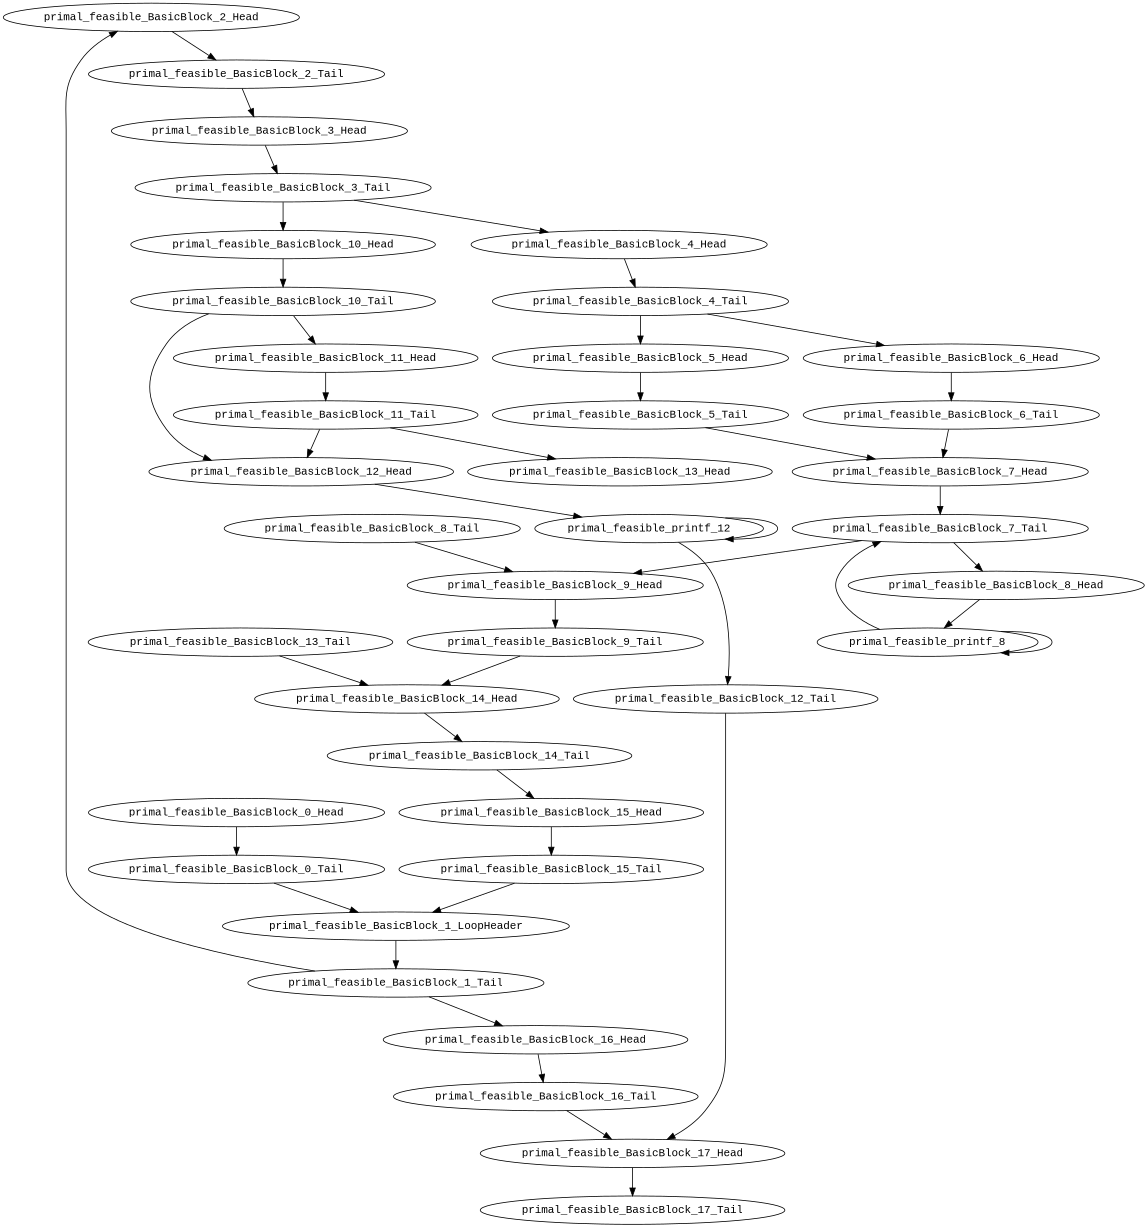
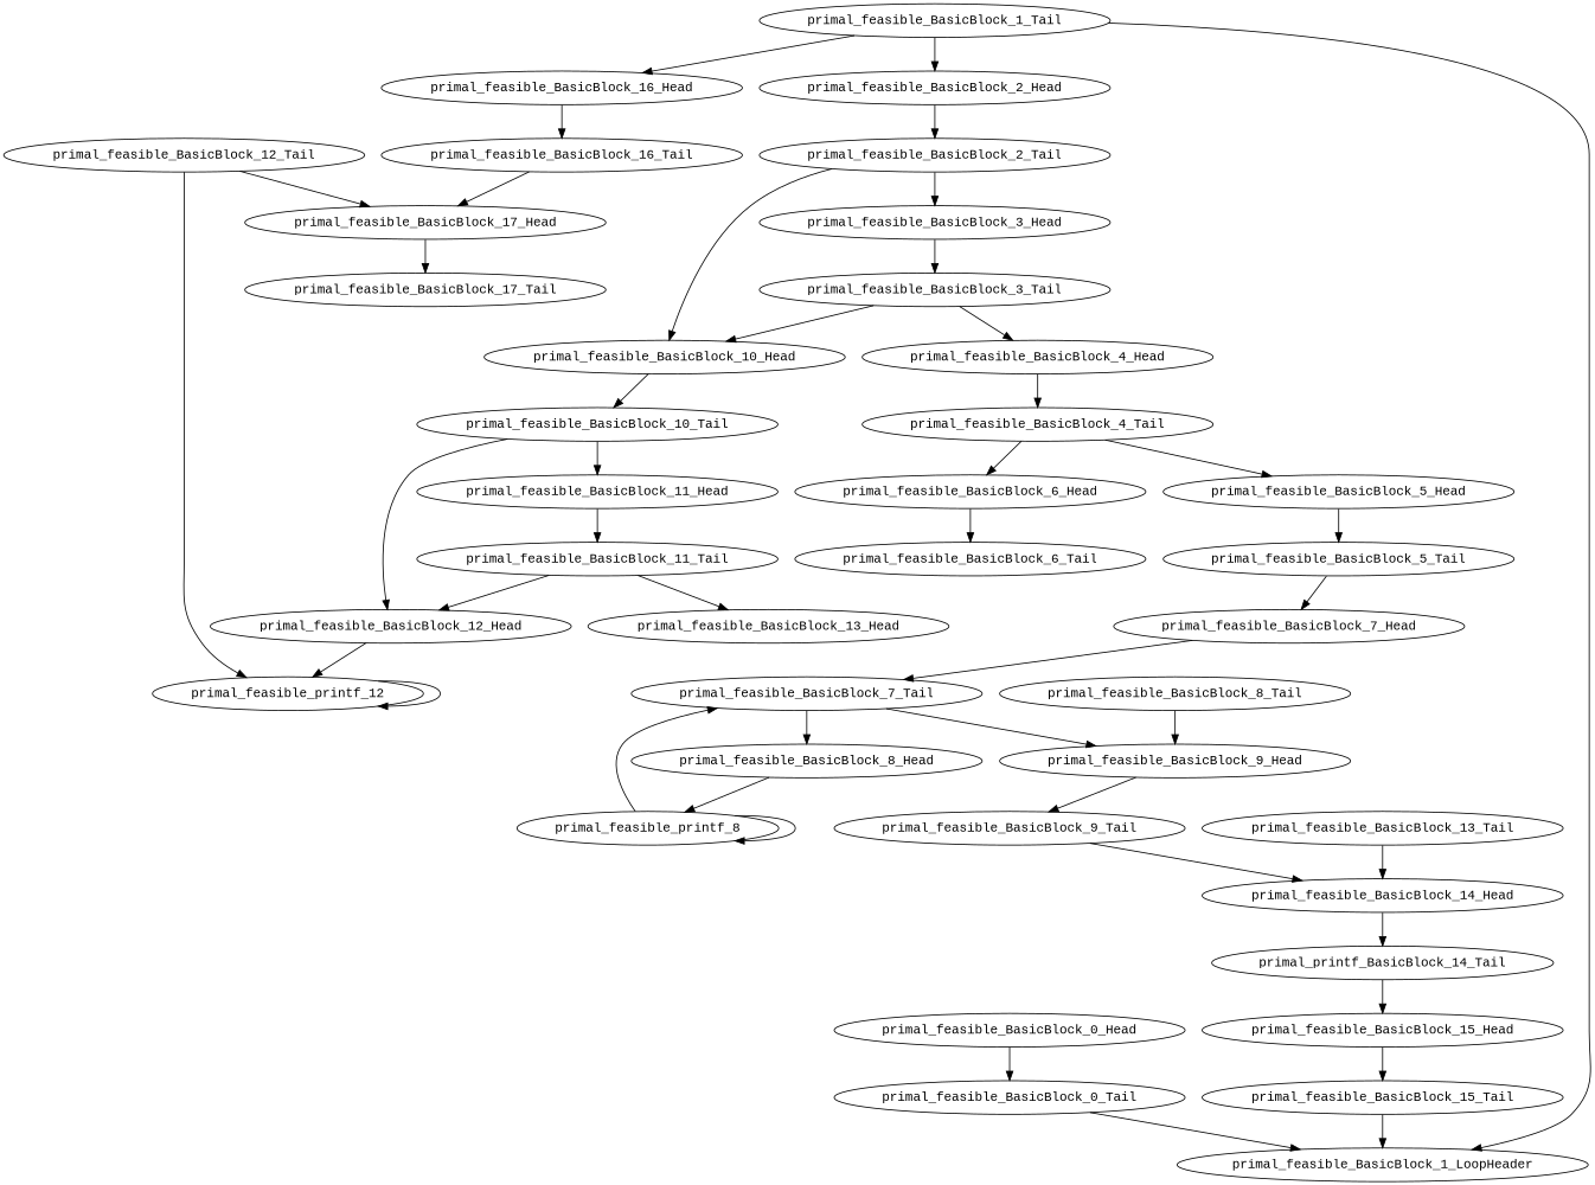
  digraph {
    fontname="Liberation Mono"
    node [fontname="Liberation Mono"]
    edge [fontname="Liberation Mono"]
    primal_feasible_BasicBlock_2_Head
    primal_feasible_BasicBlock_2_Tail
    primal_feasible_BasicBlock_10_Head
    primal_feasible_BasicBlock_3_Head
    primal_feasible_BasicBlock_10_Tail
    primal_feasible_BasicBlock_3_Tail
    primal_feasible_BasicBlock_0_Head
    primal_feasible_BasicBlock_0_Tail
    primal_feasible_BasicBlock_1_LoopHeader
    primal_feasible_BasicBlock_1_Tail
    primal_feasible_BasicBlock_4_Tail
    primal_feasible_BasicBlock_5_Head
    primal_feasible_BasicBlock_6_Head
    primal_feasible_BasicBlock_5_Tail
    primal_feasible_BasicBlock_6_Tail
    primal_feasible_BasicBlock_7_Head
    primal_feasible_BasicBlock_16_Tail
    primal_feasible_BasicBlock_17_Head
    primal_feasible_BasicBlock_17_Tail
    primal_feasible_printf_8
    primal_feasible_BasicBlock_7_Tail
    primal_feasible_BasicBlock_8_Tail
    primal_feasible_BasicBlock_9_Head
    primal_feasible_BasicBlock_9_Tail
    primal_feasible_printf_12
    primal_feasible_BasicBlock_12_Tail
    primal_feasible_BasicBlock_8_Head
    primal_feasible_BasicBlock_4_Head
    primal_feasible_BasicBlock_14_Head
-   primal_feasible_BasicBlock_14_Tail
+   primal_feasible_BasicBlock_14_Tail [label=primal_printf_BasicBlock_14_Tail]
    primal_feasible_BasicBlock_15_Head
    primal_feasible_BasicBlock_15_Tail
    primal_feasible_BasicBlock_12_Head
    primal_feasible_BasicBlock_11_Head
    primal_feasible_BasicBlock_11_Tail
    primal_feasible_BasicBlock_16_Head
    primal_feasible_BasicBlock_13_Head
    primal_feasible_BasicBlock_13_Tail
    primal_feasible_BasicBlock_2_Head -> primal_feasible_BasicBlock_2_Tail
+   primal_feasible_BasicBlock_2_Tail -> primal_feasible_BasicBlock_10_Head
    primal_feasible_BasicBlock_2_Tail -> primal_feasible_BasicBlock_3_Head
    primal_feasible_BasicBlock_10_Head -> primal_feasible_BasicBlock_10_Tail
    primal_feasible_BasicBlock_3_Head -> primal_feasible_BasicBlock_3_Tail
    primal_feasible_BasicBlock_10_Tail -> primal_feasible_BasicBlock_12_Head
    primal_feasible_BasicBlock_10_Tail -> primal_feasible_BasicBlock_11_Head
    primal_feasible_BasicBlock_3_Tail -> primal_feasible_BasicBlock_10_Head
    primal_feasible_BasicBlock_3_Tail -> primal_feasible_BasicBlock_4_Head
    primal_feasible_BasicBlock_0_Head -> primal_feasible_BasicBlock_0_Tail
    primal_feasible_BasicBlock_0_Tail -> primal_feasible_BasicBlock_1_LoopHeader
-   primal_feasible_BasicBlock_1_LoopHeader -> primal_feasible_BasicBlock_1_Tail
+   primal_feasible_BasicBlock_1_Tail -> primal_feasible_BasicBlock_1_LoopHeader
    primal_feasible_BasicBlock_1_Tail -> primal_feasible_BasicBlock_2_Head
    primal_feasible_BasicBlock_1_Tail -> primal_feasible_BasicBlock_16_Head
    primal_feasible_BasicBlock_4_Tail -> primal_feasible_BasicBlock_5_Head
    primal_feasible_BasicBlock_4_Tail -> primal_feasible_BasicBlock_6_Head
    primal_feasible_BasicBlock_5_Head -> primal_feasible_BasicBlock_5_Tail
    primal_feasible_BasicBlock_6_Head -> primal_feasible_BasicBlock_6_Tail
    primal_feasible_BasicBlock_5_Tail -> primal_feasible_BasicBlock_7_Head
-   primal_feasible_BasicBlock_6_Tail -> primal_feasible_BasicBlock_7_Head
    primal_feasible_BasicBlock_7_Head -> primal_feasible_BasicBlock_7_Tail
    primal_feasible_BasicBlock_16_Tail -> primal_feasible_BasicBlock_17_Head
    primal_feasible_BasicBlock_17_Head -> primal_feasible_BasicBlock_17_Tail
    primal_feasible_printf_8 -> primal_feasible_printf_8
    primal_feasible_printf_8 -> primal_feasible_BasicBlock_7_Tail
    primal_feasible_BasicBlock_7_Tail -> primal_feasible_BasicBlock_9_Head
    primal_feasible_BasicBlock_7_Tail -> primal_feasible_BasicBlock_8_Head
    primal_feasible_BasicBlock_8_Tail -> primal_feasible_BasicBlock_9_Head
    primal_feasible_BasicBlock_9_Head -> primal_feasible_BasicBlock_9_Tail
    primal_feasible_BasicBlock_9_Tail -> primal_feasible_BasicBlock_14_Head
    primal_feasible_printf_12 -> primal_feasible_printf_12
-   primal_feasible_printf_12 -> primal_feasible_BasicBlock_12_Tail
+   primal_feasible_BasicBlock_12_Tail -> primal_feasible_printf_12
    primal_feasible_BasicBlock_12_Tail -> primal_feasible_BasicBlock_17_Head
    primal_feasible_BasicBlock_8_Head -> primal_feasible_printf_8
    primal_feasible_BasicBlock_4_Head -> primal_feasible_BasicBlock_4_Tail
    primal_feasible_BasicBlock_14_Head -> primal_feasible_BasicBlock_14_Tail
    primal_feasible_BasicBlock_14_Tail -> primal_feasible_BasicBlock_15_Head
    primal_feasible_BasicBlock_15_Head -> primal_feasible_BasicBlock_15_Tail
    primal_feasible_BasicBlock_15_Tail -> primal_feasible_BasicBlock_1_LoopHeader
    primal_feasible_BasicBlock_12_Head -> primal_feasible_printf_12
    primal_feasible_BasicBlock_11_Head -> primal_feasible_BasicBlock_11_Tail
    primal_feasible_BasicBlock_11_Tail -> primal_feasible_BasicBlock_12_Head
    primal_feasible_BasicBlock_11_Tail -> primal_feasible_BasicBlock_13_Head
    primal_feasible_BasicBlock_16_Head -> primal_feasible_BasicBlock_16_Tail
    primal_feasible_BasicBlock_13_Tail -> primal_feasible_BasicBlock_14_Head
  }
